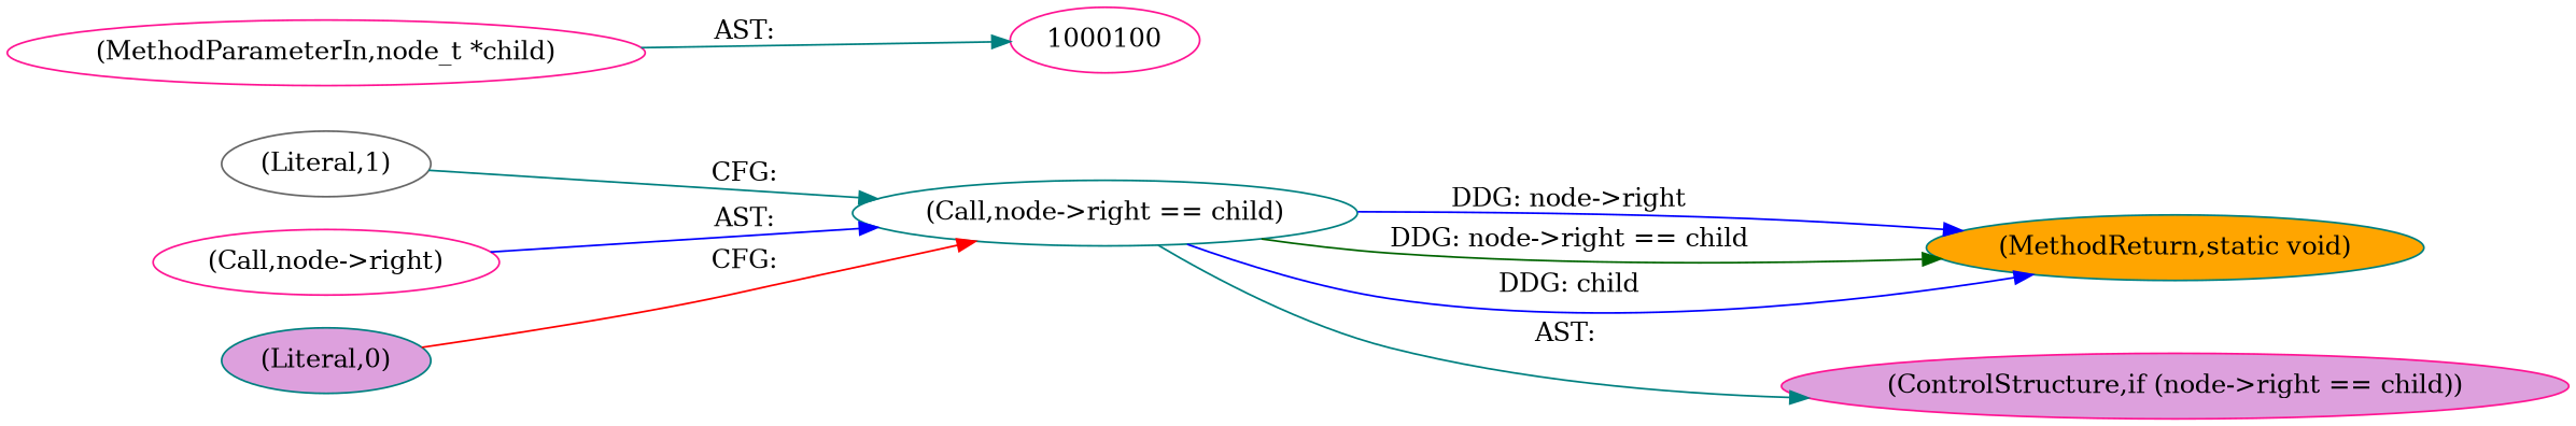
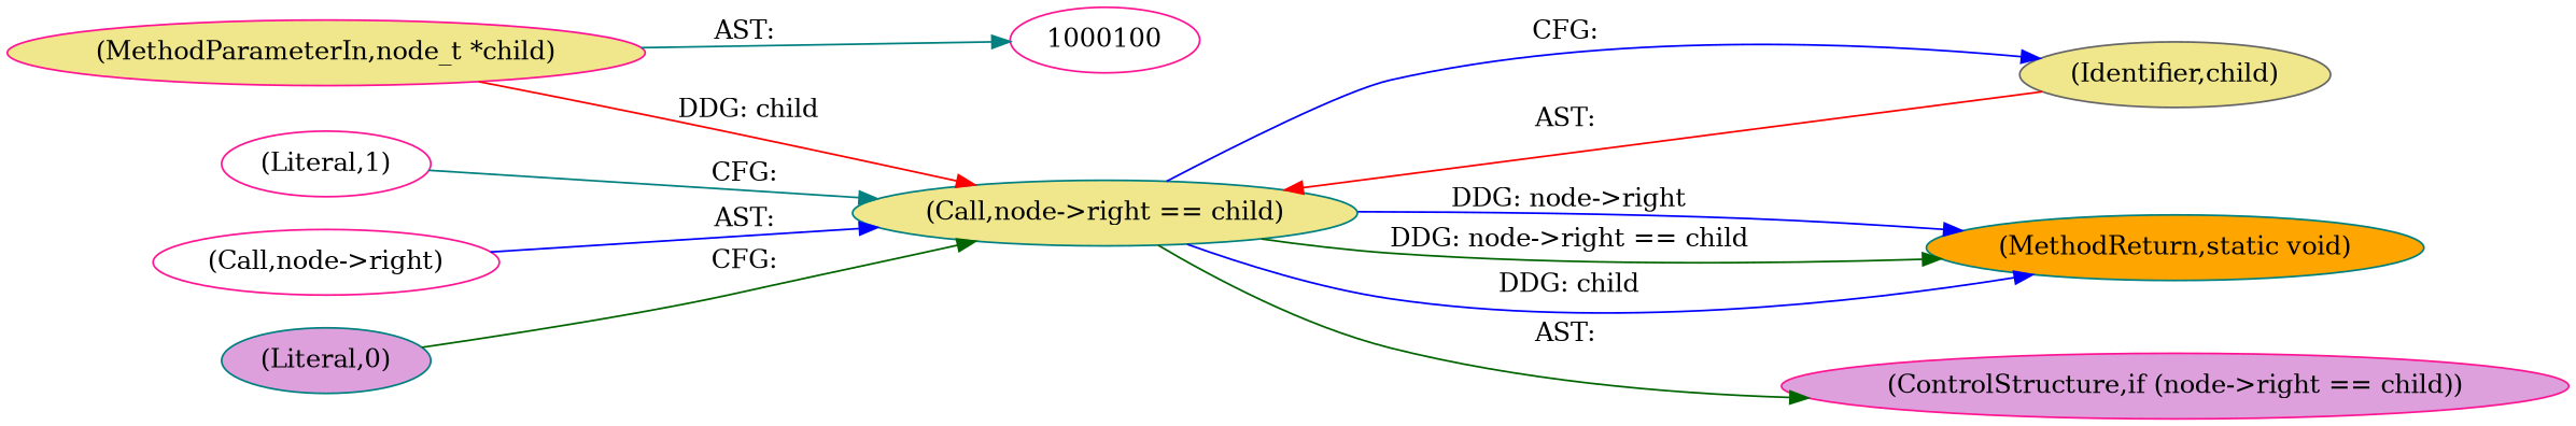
  digraph {
    rankdir=LR
    node [color=deeppink fillcolor=white style=filled]
    edge [color=blue]
-   n1 [color=teal label="(Call,node->right == child)"]
+   n1 [color=teal fillcolor=khaki label="(Call,node->right == child)"]
+   n2 [color=gray40 fillcolor=khaki label="(Identifier,child)"]
    n3 [color=teal fillcolor=orange label="(MethodReturn,static void)"]
    n4 [fillcolor=plum label="(ControlStructure,if (node->right == child))"]
-   n5 [label="(MethodParameterIn,node_t *child)"]
+   n5 [fillcolor=khaki label="(MethodParameterIn,node_t *child)"]
    1000100
-   n7 [color=gray40 label="(Literal,1)"]
+   n7 [label="(Literal,1)"]
    n8 [label="(Call,node->right)"]
    n9 [color=teal fillcolor=plum label="(Literal,0)"]
+   n1 -> n2 [label="CFG: "]
    n1 -> n3 [label="DDG: node->right"]
    n1 -> n3 [color=darkgreen label="DDG: node->right == child"]
    n1 -> n3 [label="DDG: child"]
-   n1 -> n4 [color=teal label="AST: "]
+   n1 -> n4 [color=darkgreen label="AST: "]
+   n2 -> n1 [color=red label="AST: "]
+   n5 -> n1 [color=red label="DDG: child"]
    n5 -> 1000100 [color=teal label="AST: "]
    n7 -> n1 [color=teal label="CFG: "]
    n8 -> n1 [label="AST: "]
-   n9 -> n1 [color=red label="CFG: "]
+   n9 -> n1 [color=darkgreen label="CFG: "]
  }
